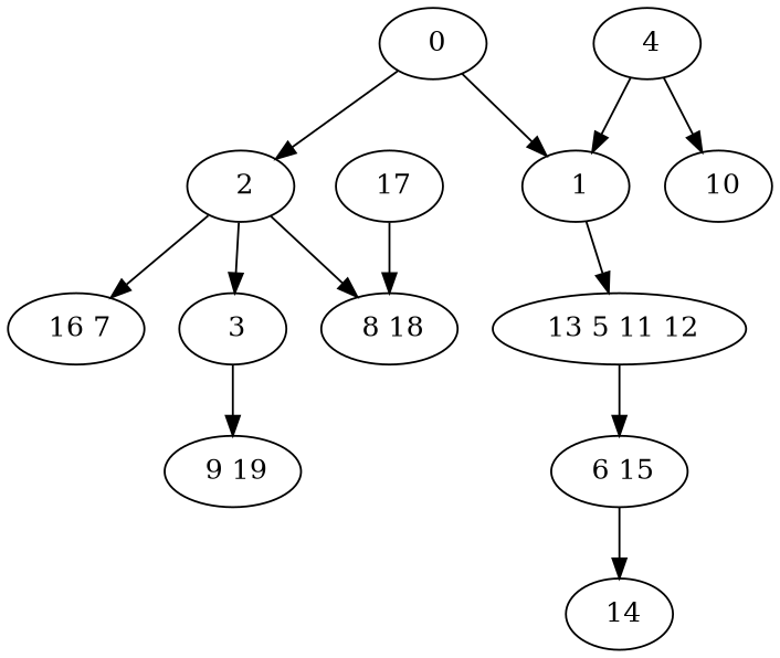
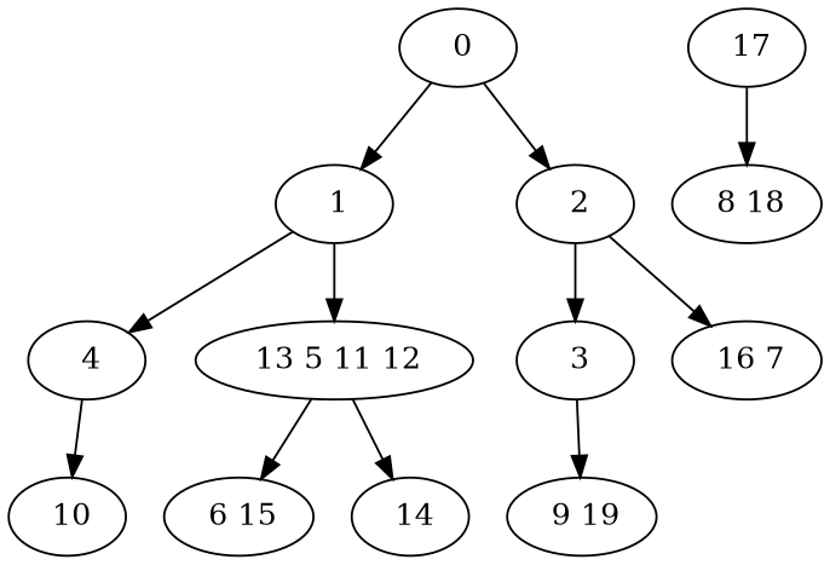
  digraph {
    " 0"
    " 1"
    " 2"
    " 4"
    " 13 5 11 12"
    " 3"
    " 8 18"
    " 16 7"
    " 9 19"
    " 10"
    " 6 15"
    " 14"
    " 17"
    " 0" -> " 1"
    " 0" -> " 2"
-   " 4" -> " 1"
+   " 1" -> " 4"
    " 1" -> " 13 5 11 12"
    " 2" -> " 3"
-   " 2" -> " 8 18"
    " 2" -> " 16 7"
    " 4" -> " 10"
    " 13 5 11 12" -> " 6 15"
    " 3" -> " 9 19"
-   " 6 15" -> " 14"
+   " 13 5 11 12" -> " 14"
    " 17" -> " 8 18"
  }
